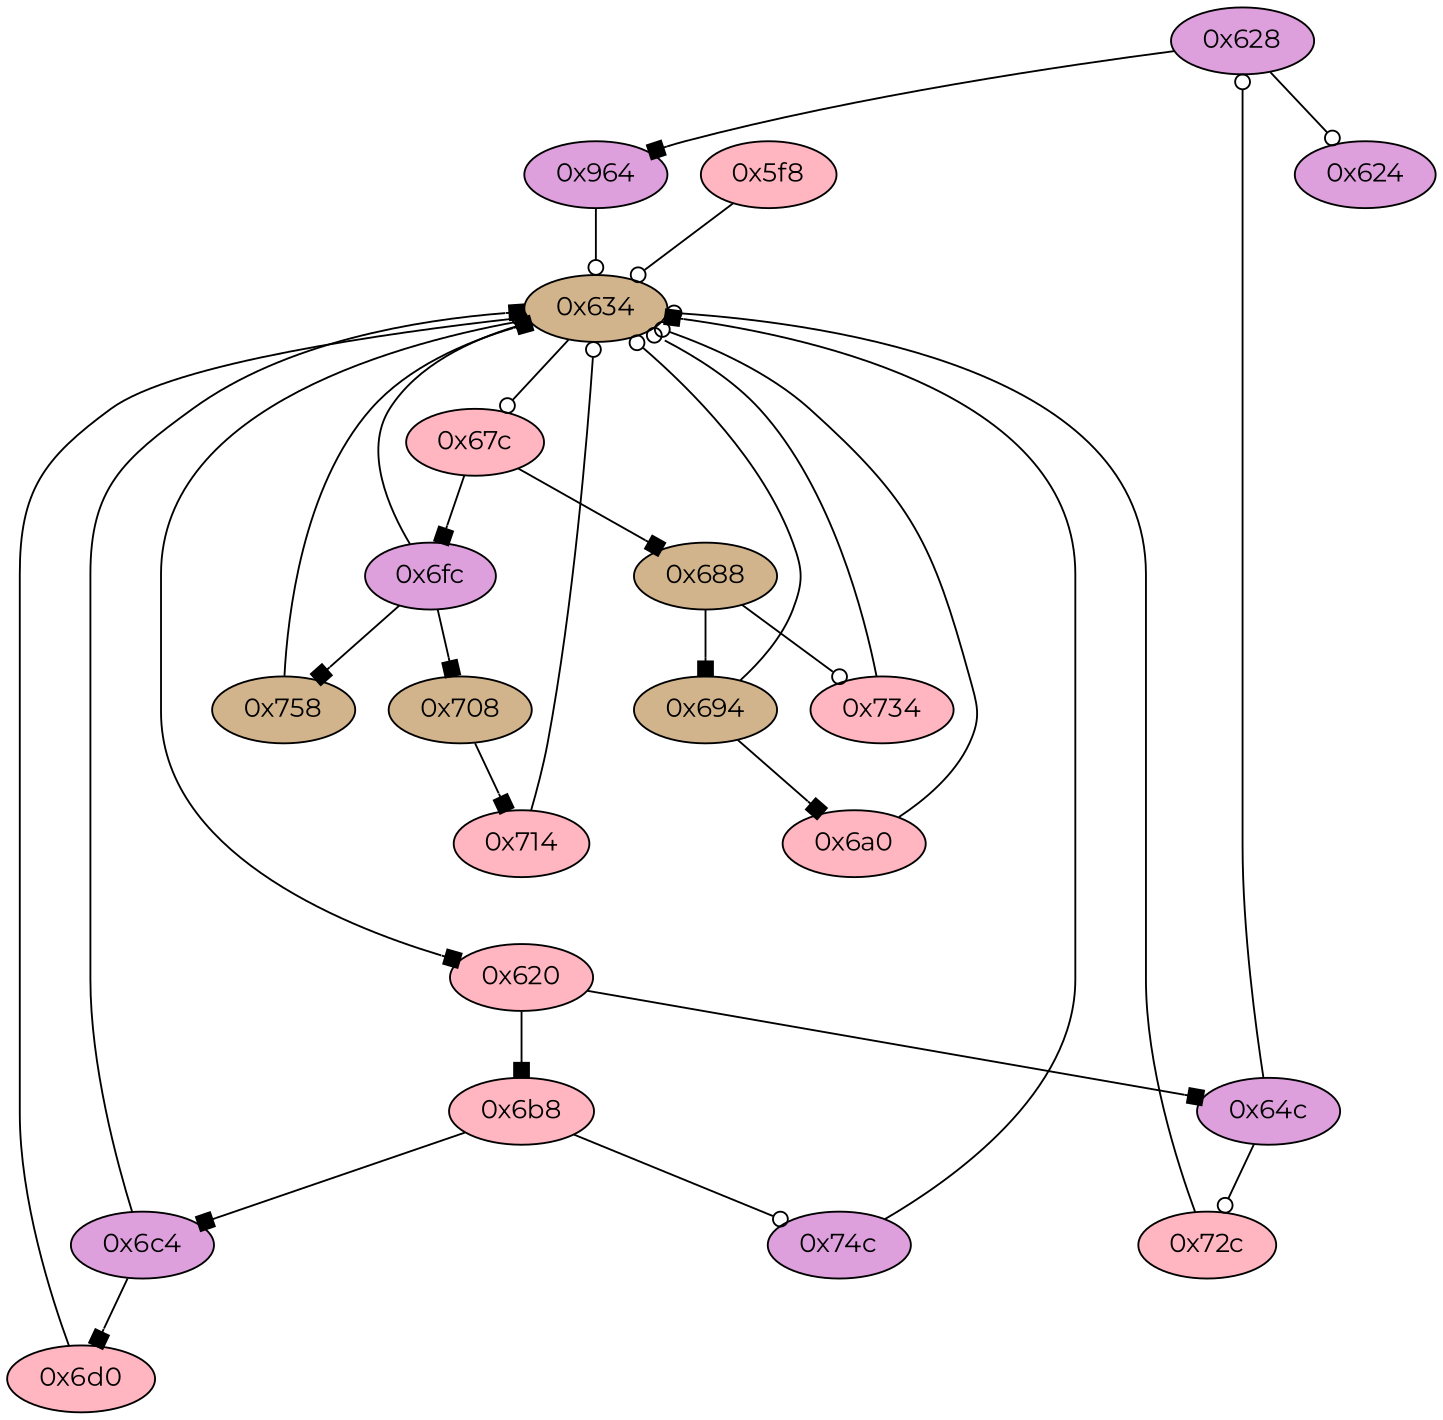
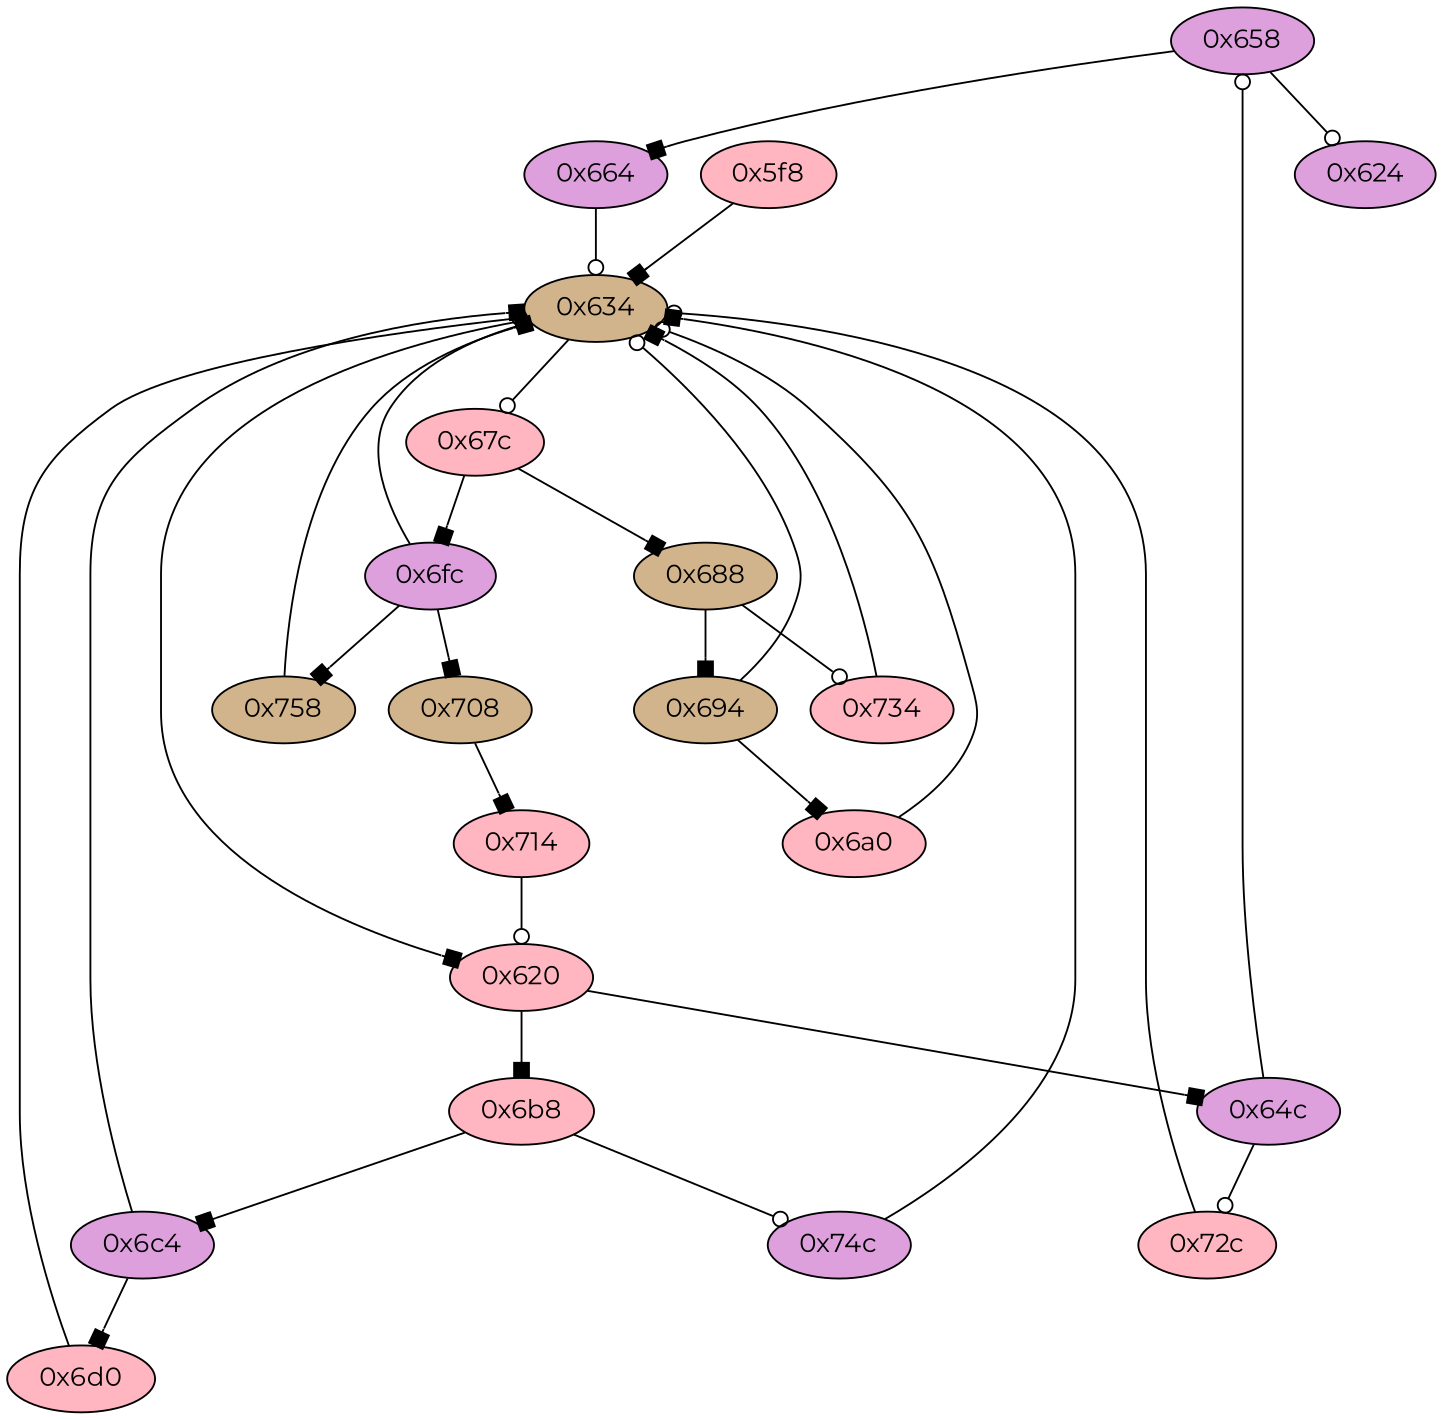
  strict digraph {
    fontname=Montserrat
    node [fillcolor=lightpink fontname=Montserrat opcode="[u'ldr', u'cmp', u'b']" style=filled]
    edge [arrowhead=box fontname=Montserrat]
-   "0x658" [fillcolor=plum label="0x628"]
+   "0x658" [fillcolor=plum]
    "0x624" [fillcolor=plum opcode="[u'ldr', u'cmp', u'sub', u'pop']"]
-   "0x664" [fillcolor=plum opcode="[u'ldrb', u'ldr', u'ldr', u'cmp', u'mov', u'b']" label="0x964"]
+   "0x664" [fillcolor=plum opcode="[u'ldrb', u'ldr', u'ldr', u'cmp', u'mov', u'b']"]
    "0x634" [fillcolor=tan]
    n5 [label="0x620"]
    "0x67c"
    "0x5f8" [opcode="[u'push', u'add', u'sub', u'mov', u'ldr', u'mov', u'ldr', u'ldr', u'add', u'add', u'b']"]
    "0x6b8"
    "0x64c" [fillcolor=plum]
    "0x6fc" [fillcolor=plum]
    "0x688" [fillcolor=tan]
    "0x758" [fillcolor=tan opcode="[u'ldr', u'str', u'ldr', u'b']"]
    "0x708" [fillcolor=tan]
    "0x714" [opcode="[u'ldr', u'ldr', u'ldrb', u'str', u'ldr', u'b']"]
    "0x694" [fillcolor=tan]
    "0x734" [opcode="[u'cmp', u'mov', u'mov', u'strb', u'ldr', u'b']"]
    "0x6a0" [opcode="[u'ldr', u'ldrb', u'str', u'str', u'ldr', u'b']"]
    "0x6c4" [fillcolor=plum]
    "0x74c" [fillcolor=plum opcode="[u'mov', u'mov', u'b']"]
    "0x6d0" [opcode="[u'ldr', u'ldr', u'bl', u'ldr', u'ldr', u'mov', u'mov', u'bl', u'mov', u'mov', u'b']"]
    "0x72c" [opcode="[u'ldr', u'b']"]
    "0x658" -> "0x624" [arrowhead=odot]
    "0x658" -> "0x664"
    "0x664" -> "0x634" [arrowhead=odot]
    "0x634" -> n5
    "0x634" -> "0x67c" [arrowhead=odot]
    n5 -> "0x6b8"
    n5 -> "0x64c"
    "0x67c" -> "0x6fc"
    "0x67c" -> "0x688"
-   "0x5f8" -> "0x634" [arrowhead=odot]
+   "0x5f8" -> "0x634"
    "0x6b8" -> "0x6c4"
    "0x6b8" -> "0x74c" [arrowhead=odot]
    "0x64c" -> "0x658" [arrowhead=odot]
    "0x64c" -> "0x72c" [arrowhead=odot]
    "0x6fc" -> "0x634" [arrowhead=odot]
    "0x6fc" -> "0x758"
    "0x6fc" -> "0x708"
    "0x688" -> "0x694"
    "0x688" -> "0x734" [arrowhead=odot]
    "0x758" -> "0x634"
    "0x708" -> "0x714"
-   "0x714" -> "0x634" [arrowhead=odot]
+   "0x714" -> n5 [arrowhead=odot]
    "0x694" -> "0x634" [arrowhead=odot]
    "0x694" -> "0x6a0"
-   "0x734" -> "0x634" [arrowhead=odot]
+   "0x734" -> "0x634"
    "0x6a0" -> "0x634" [arrowhead=odot]
    "0x6c4" -> "0x634"
    "0x6c4" -> "0x6d0"
    "0x74c" -> "0x634"
    "0x6d0" -> "0x634" [arrowhead=odot]
    "0x72c" -> "0x634" [arrowhead=odot]
  }
